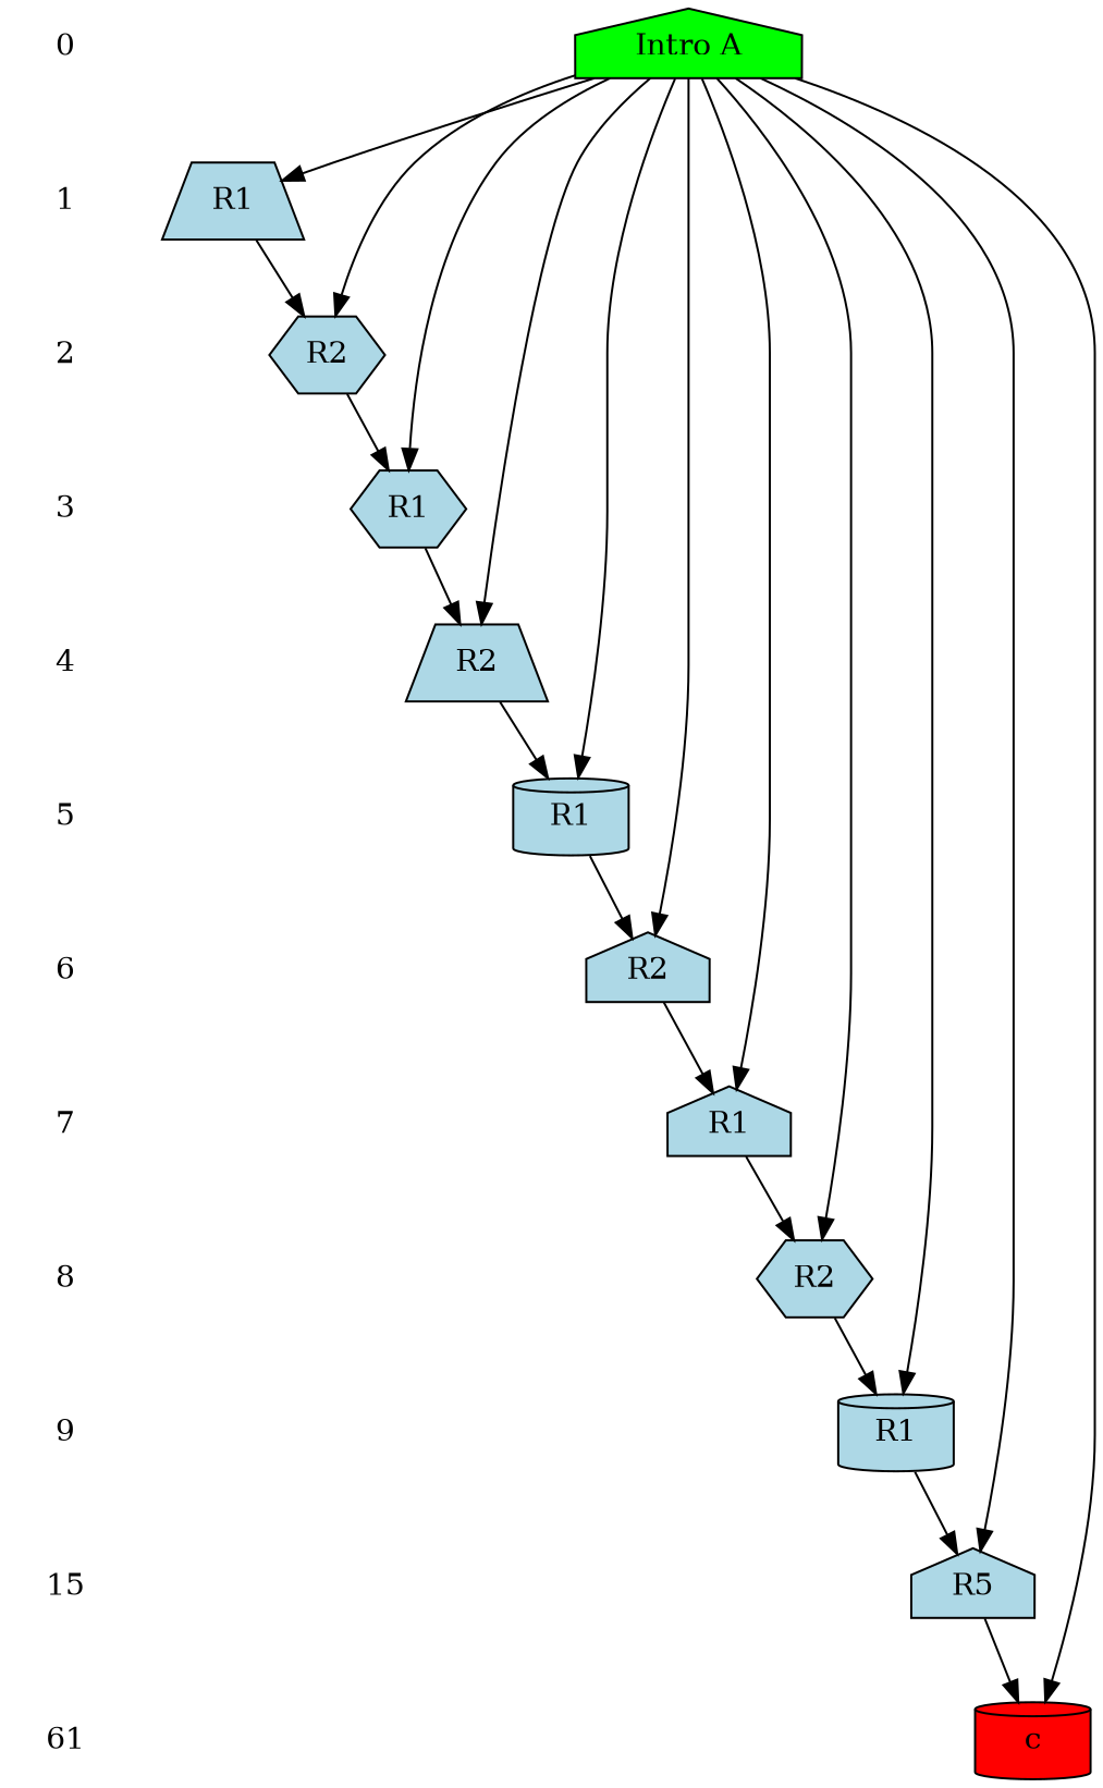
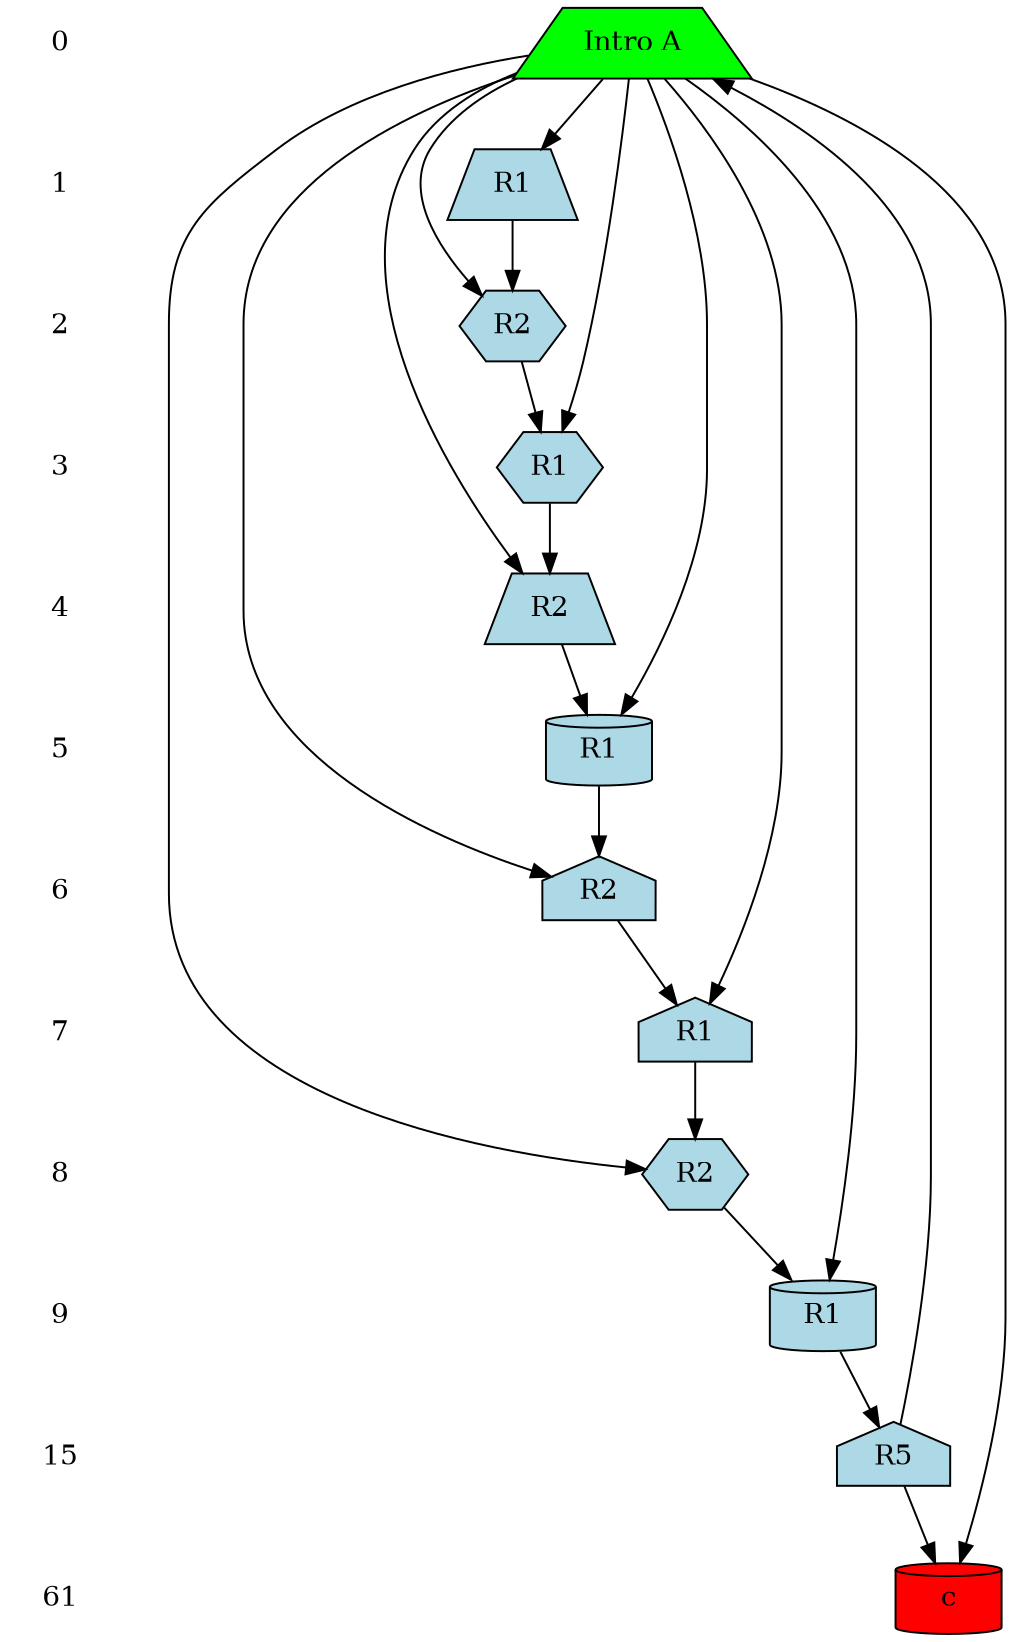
  digraph {
    ranksep=.5
    node [shape=plaintext]
    0
-   n2 [fillcolor=green label="Intro A" shape=house style=filled]
+   n2 [fillcolor=green label="Intro A" shape=trapezium style=filled]
    1
    n4 [fillcolor=lightblue label=R1 shape=trapezium style=filled]
    2
    n6 [fillcolor=lightblue label=R2 shape=hexagon style=filled]
    3
    n8 [fillcolor=lightblue label=R1 shape=hexagon style=filled]
    4
    n10 [fillcolor=lightblue label=R2 shape=trapezium style=filled]
    5
    n12 [fillcolor=lightblue label=R1 shape=cylinder style=filled]
    6
    n14 [fillcolor=lightblue label=R2 shape=house style=filled]
    7
    n16 [fillcolor=lightblue label=R1 shape=house style=filled]
    8
    n18 [fillcolor=lightblue label=R2 shape=hexagon style=filled]
    9
    n20 [fillcolor=lightblue label=R1 shape=cylinder style=filled]
    n21 [label=15]
    n22 [fillcolor=lightblue label=R5 shape=house style=filled]
    n23 [label=61]
    n24 [fillcolor=red label=c shape=cylinder style=filled]
    subgraph sub_1 {
      rank=same
      0
      n2
    }
    subgraph sub_2 {
      rank=same
      1
      n4
    }
    subgraph sub_3 {
      rank=same
      2
      n6
    }
    subgraph sub_4 {
      rank=same
      3
      n8
    }
    subgraph sub_5 {
      rank=same
      4
      n10
    }
    subgraph sub_6 {
      rank=same
      5
      n12
    }
    subgraph sub_7 {
      rank=same
      6
      n14
    }
    subgraph sub_8 {
      rank=same
      7
      n16
    }
    subgraph sub_9 {
      rank=same
      8
      n18
    }
    subgraph sub_10 {
      rank=same
      9
      n20
    }
    subgraph sub_11 {
      rank=same
      n21
      n22
    }
    subgraph sub_12 {
      rank=same
      n23
      n24
    }
    0 -> 1 [style=invis]
    n2 -> n4
    n2 -> n6
    n2 -> n8
    n2 -> n10
    n2 -> n12
    n2 -> n14
    n2 -> n16
    n2 -> n18
    n2 -> n20
-   n2 -> n22
+   n22 -> n2
    n2 -> n24
    1 -> 2 [style=invis]
    n4 -> n6
    2 -> 3 [style=invis]
    n6 -> n8
    3 -> 4 [style=invis]
    n8 -> n10
    4 -> 5 [style=invis]
    n10 -> n12
    5 -> 6 [style=invis]
    n12 -> n14
    6 -> 7 [style=invis]
    n14 -> n16
    7 -> 8 [style=invis]
    n16 -> n18
    8 -> 9 [style=invis]
    n18 -> n20
    9 -> n21 [style=invis]
    n20 -> n22
    n21 -> n23 [style=invis]
    n22 -> n24
  }
